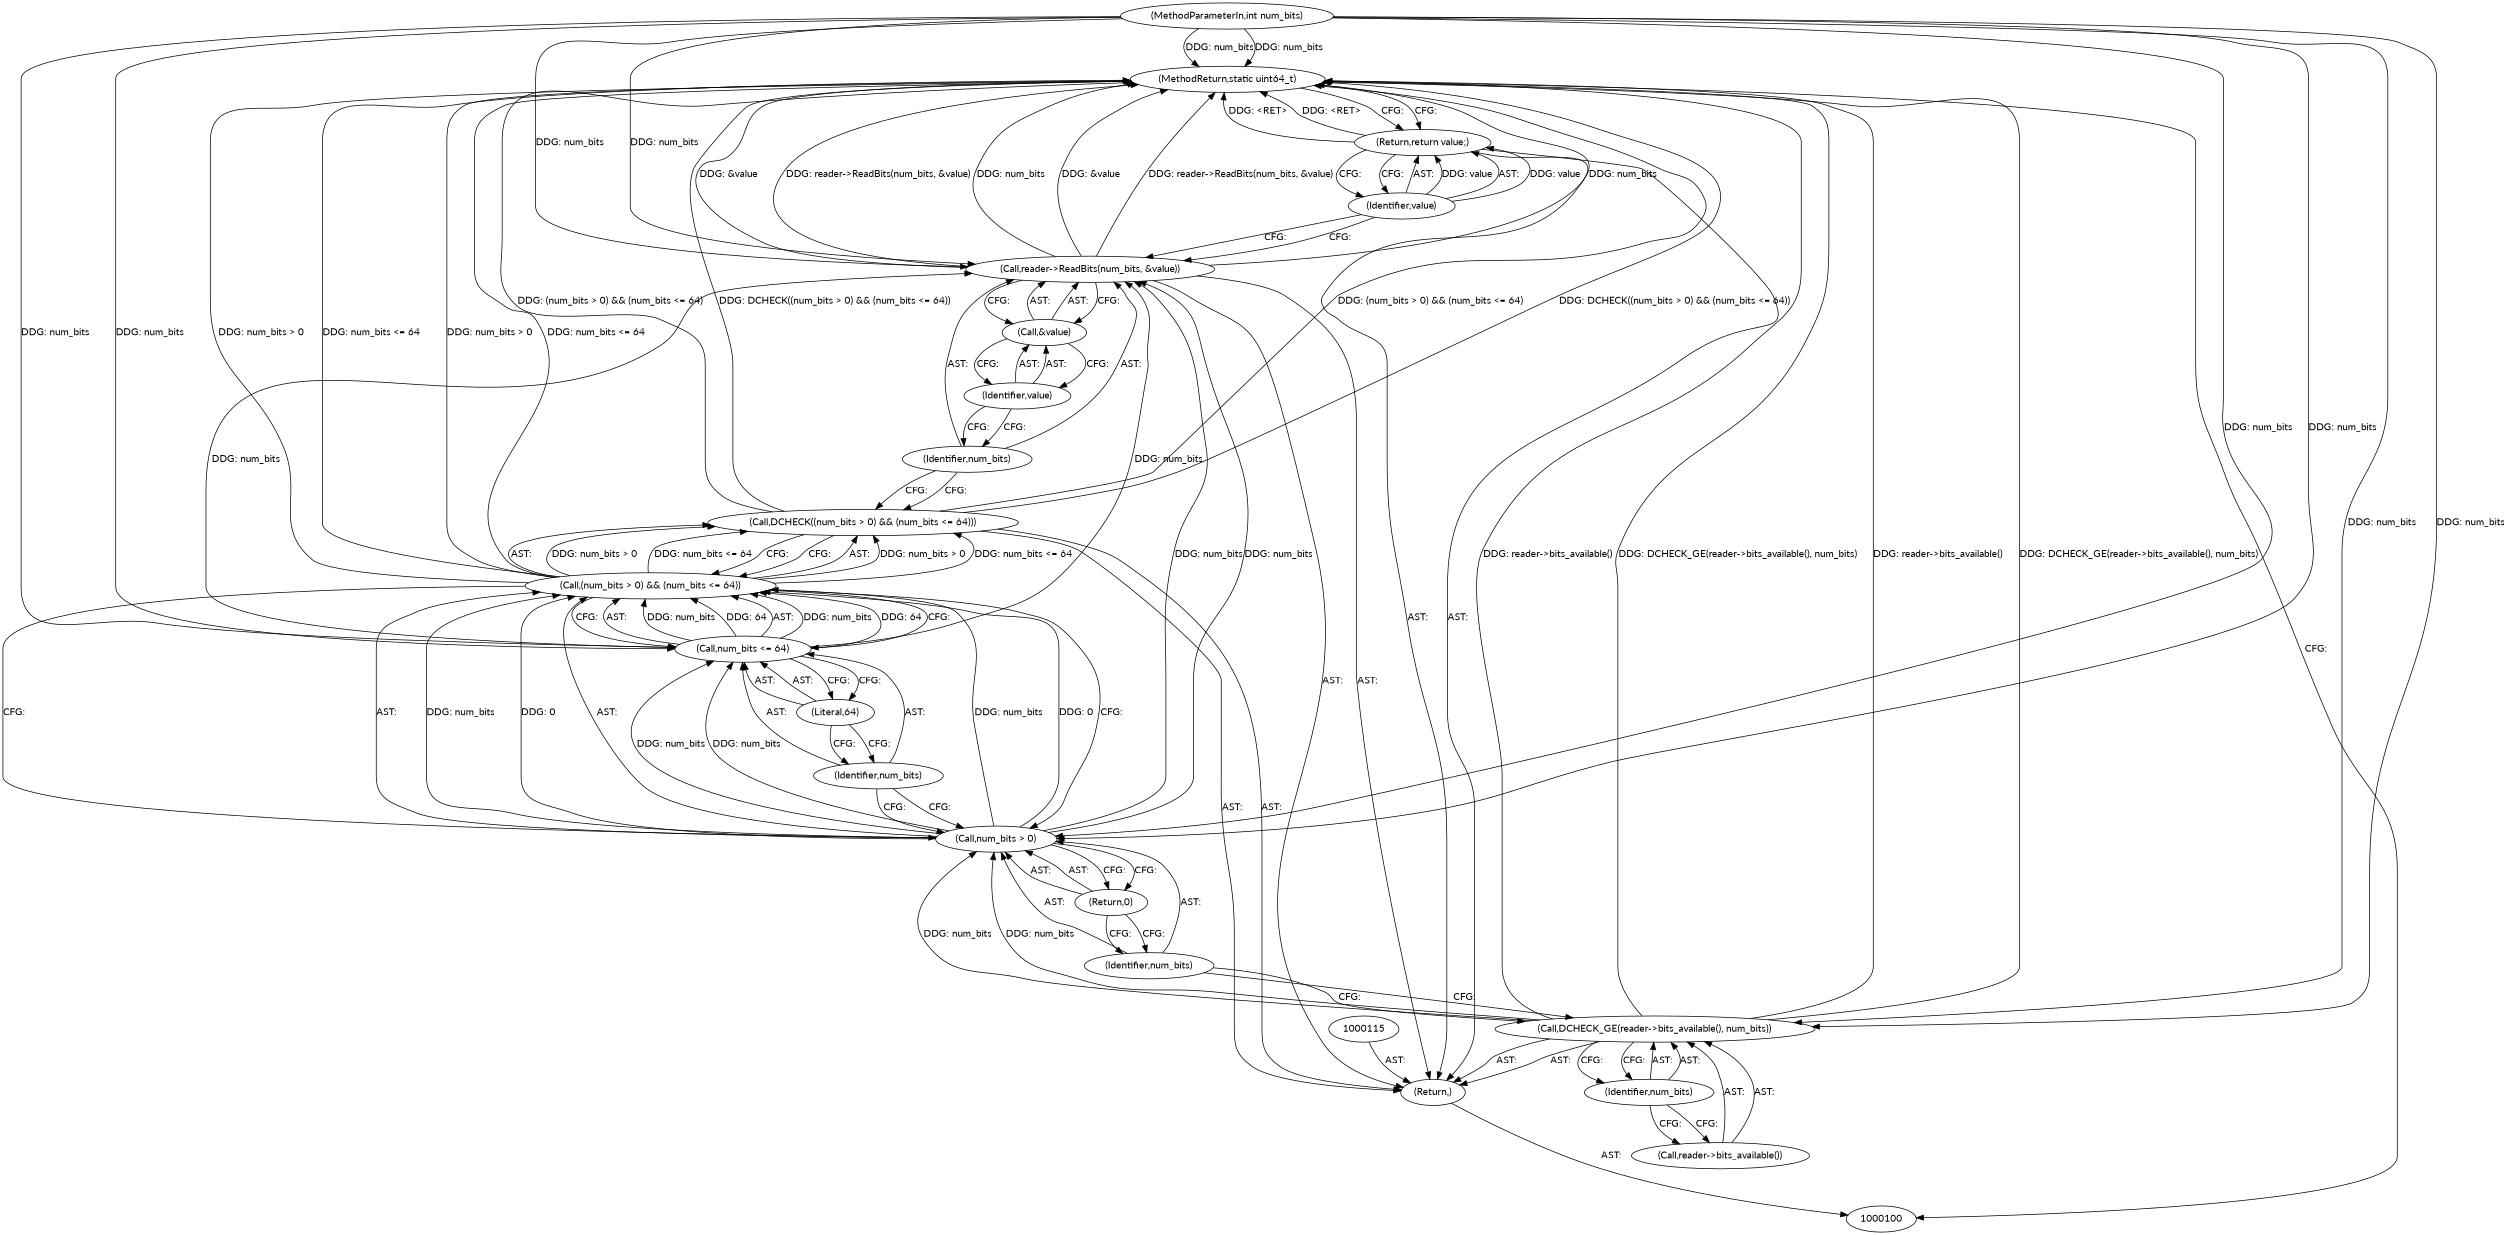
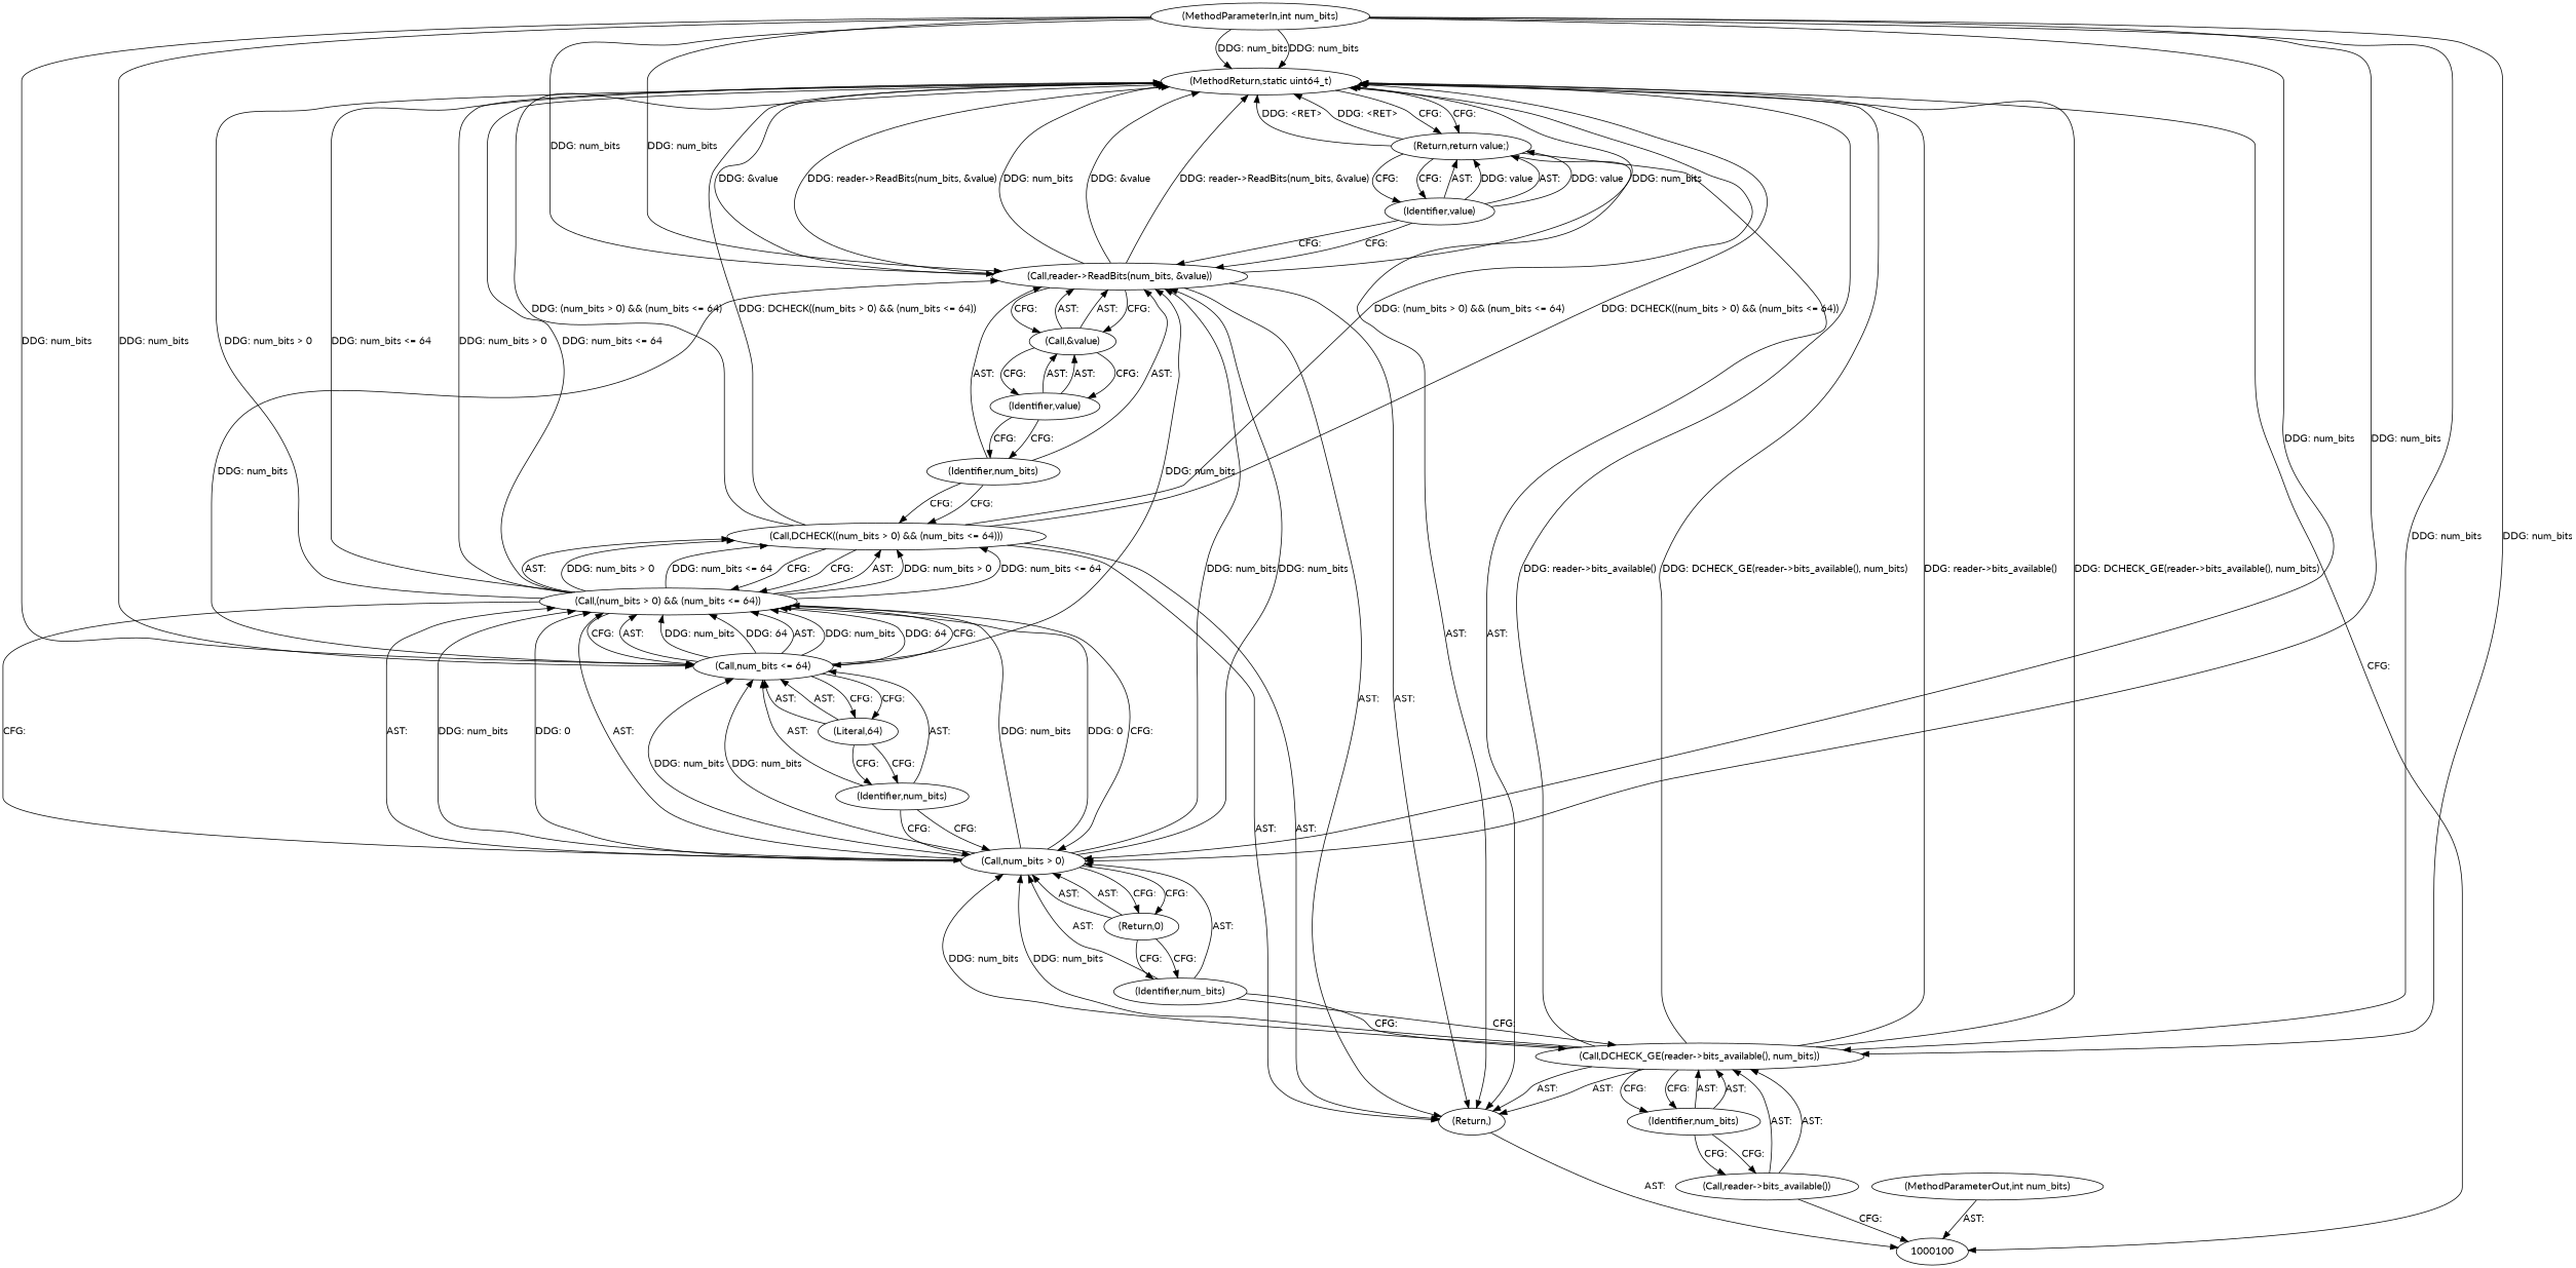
  digraph {
    fontname=Lato
    node [fontname=Lato]
    edge [fontname=Lato]
    n1 [label="(MethodReturn,static uint64_t)"]
    n2 [label="(Return,return value;)"]
    1000100
    n4 [label="(Return,)"]
    n5 [label="(Identifier,value)"]
    n6 [label="(MethodParameterIn,int num_bits)"]
    n7 [label="(Call,DCHECK_GE(reader->bits_available(), num_bits))"]
    n8 [label="(Call,num_bits > 0)"]
    n9 [label="(Call,num_bits <= 64)"]
    n10 [label="(Call,reader->ReadBits(num_bits, &value))"]
    n11 [label="(Identifier,num_bits)"]
    n12 [label="(Call,(num_bits > 0) && (num_bits <= 64))"]
    n13 [label="(Return,0)"]
    n14 [label="(Literal,64)"]
    n15 [label="(Call,&value)"]
+   n16 [label="(MethodParameterOut,int num_bits)"]
    n17 [label="(Call,reader->bits_available())"]
    n18 [label="(Call,DCHECK((num_bits > 0) && (num_bits <= 64)))"]
    n19 [label="(Identifier,num_bits)"]
    n20 [label="(Identifier,num_bits)"]
    n21 [label="(Identifier,num_bits)"]
    n22 [label="(Identifier,value)"]
-   1000115
    n1 -> n2 [label="CFG: "]
    n1 -> n2 [label="CFG: "]
    n1 -> 1000100 [label="CFG: "]
    n2 -> n1 [label="DDG: <RET>"]
    n2 -> n1 [label="DDG: <RET>"]
    n2 -> n4 [label="AST: "]
    n2 -> n4 [label="AST: "]
    n2 -> n5 [label="CFG: "]
    n2 -> n5 [label="CFG: "]
    n4 -> 1000100 [label="AST: "]
    n5 -> n2 [label="AST: "]
    n5 -> n2 [label="DDG: value"]
    n5 -> n2 [label="AST: "]
    n5 -> n2 [label="DDG: value"]
    n5 -> n10 [label="CFG: "]
    n5 -> n10 [label="CFG: "]
    n6 -> n1 [label="DDG: num_bits"]
    n6 -> n1 [label="DDG: num_bits"]
    n6 -> n7 [label="DDG: num_bits"]
    n6 -> n7 [label="DDG: num_bits"]
    n6 -> n8 [label="DDG: num_bits"]
    n6 -> n8 [label="DDG: num_bits"]
    n6 -> n9 [label="DDG: num_bits"]
    n6 -> n9 [label="DDG: num_bits"]
    n6 -> n10 [label="DDG: num_bits"]
    n6 -> n10 [label="DDG: num_bits"]
    n7 -> n1 [label="DDG: DCHECK_GE(reader->bits_available(), num_bits)"]
    n7 -> n1 [label="DDG: reader->bits_available()"]
    n7 -> n1 [label="DDG: DCHECK_GE(reader->bits_available(), num_bits)"]
    n7 -> n1 [label="DDG: reader->bits_available()"]
    n7 -> n4 [label="AST: "]
    n7 -> n4 [label="AST: "]
    n7 -> n8 [label="DDG: num_bits"]
    n7 -> n8 [label="DDG: num_bits"]
    n7 -> n11 [label="CFG: "]
    n7 -> n11 [label="CFG: "]
    n8 -> n9 [label="DDG: num_bits"]
    n8 -> n9 [label="DDG: num_bits"]
    n8 -> n10 [label="DDG: num_bits"]
    n8 -> n10 [label="DDG: num_bits"]
    n8 -> n12 [label="AST: "]
    n8 -> n12 [label="DDG: num_bits"]
    n8 -> n12 [label="DDG: 0"]
    n8 -> n12 [label="AST: "]
    n8 -> n12 [label="DDG: num_bits"]
    n8 -> n12 [label="DDG: 0"]
    n8 -> n13 [label="CFG: "]
    n8 -> n13 [label="CFG: "]
    n9 -> n10 [label="DDG: num_bits"]
    n9 -> n10 [label="DDG: num_bits"]
    n9 -> n12 [label="AST: "]
    n9 -> n12 [label="DDG: num_bits"]
    n9 -> n12 [label="DDG: 64"]
    n9 -> n12 [label="AST: "]
    n9 -> n12 [label="DDG: num_bits"]
    n9 -> n12 [label="DDG: 64"]
    n9 -> n14 [label="CFG: "]
    n9 -> n14 [label="CFG: "]
    n10 -> n1 [label="DDG: num_bits"]
    n10 -> n1 [label="DDG: &value"]
    n10 -> n1 [label="DDG: reader->ReadBits(num_bits, &value)"]
    n10 -> n1 [label="DDG: num_bits"]
    n10 -> n1 [label="DDG: &value"]
    n10 -> n1 [label="DDG: reader->ReadBits(num_bits, &value)"]
    n10 -> n4 [label="AST: "]
    n10 -> n4 [label="AST: "]
    n10 -> n15 [label="CFG: "]
    n10 -> n15 [label="CFG: "]
    n11 -> n7 [label="AST: "]
    n11 -> n7 [label="AST: "]
    n11 -> n17 [label="CFG: "]
    n11 -> n17 [label="CFG: "]
    n12 -> n1 [label="DDG: num_bits > 0"]
    n12 -> n1 [label="DDG: num_bits <= 64"]
    n12 -> n1 [label="DDG: num_bits > 0"]
    n12 -> n1 [label="DDG: num_bits <= 64"]
    n12 -> n8 [label="CFG: "]
    n12 -> n8 [label="CFG: "]
    n12 -> n9 [label="CFG: "]
    n12 -> n9 [label="CFG: "]
    n12 -> n18 [label="AST: "]
    n12 -> n18 [label="DDG: num_bits > 0"]
    n12 -> n18 [label="DDG: num_bits <= 64"]
    n12 -> n18 [label="AST: "]
    n12 -> n18 [label="DDG: num_bits > 0"]
    n12 -> n18 [label="DDG: num_bits <= 64"]
    n13 -> n8 [label="AST: "]
    n13 -> n8 [label="AST: "]
    n13 -> n19 [label="CFG: "]
    n13 -> n19 [label="CFG: "]
    n14 -> n9 [label="AST: "]
    n14 -> n9 [label="AST: "]
    n14 -> n20 [label="CFG: "]
    n14 -> n20 [label="CFG: "]
    n15 -> n10 [label="AST: "]
    n15 -> n10 [label="AST: "]
    n15 -> n22 [label="CFG: "]
    n15 -> n22 [label="CFG: "]
+   n16 -> 1000100 [label="AST: "]
+   n17 -> 1000100 [label="CFG: "]
    n17 -> n7 [label="AST: "]
    n17 -> n7 [label="AST: "]
    n18 -> n1 [label="DDG: (num_bits > 0) && (num_bits <= 64)"]
    n18 -> n1 [label="DDG: DCHECK((num_bits > 0) && (num_bits <= 64))"]
    n18 -> n1 [label="DDG: (num_bits > 0) && (num_bits <= 64)"]
    n18 -> n1 [label="DDG: DCHECK((num_bits > 0) && (num_bits <= 64))"]
    n18 -> n4 [label="AST: "]
    n18 -> n4 [label="AST: "]
    n18 -> n12 [label="CFG: "]
    n18 -> n12 [label="CFG: "]
    n19 -> n7 [label="CFG: "]
    n19 -> n7 [label="CFG: "]
    n19 -> n8 [label="AST: "]
    n19 -> n8 [label="AST: "]
    n20 -> n8 [label="CFG: "]
    n20 -> n8 [label="CFG: "]
    n20 -> n9 [label="AST: "]
    n20 -> n9 [label="AST: "]
    n21 -> n10 [label="AST: "]
    n21 -> n10 [label="AST: "]
    n21 -> n18 [label="CFG: "]
    n21 -> n18 [label="CFG: "]
    n22 -> n15 [label="AST: "]
    n22 -> n15 [label="AST: "]
    n22 -> n21 [label="CFG: "]
    n22 -> n21 [label="CFG: "]
-   1000115 -> n4 [label="AST: "]
  }
